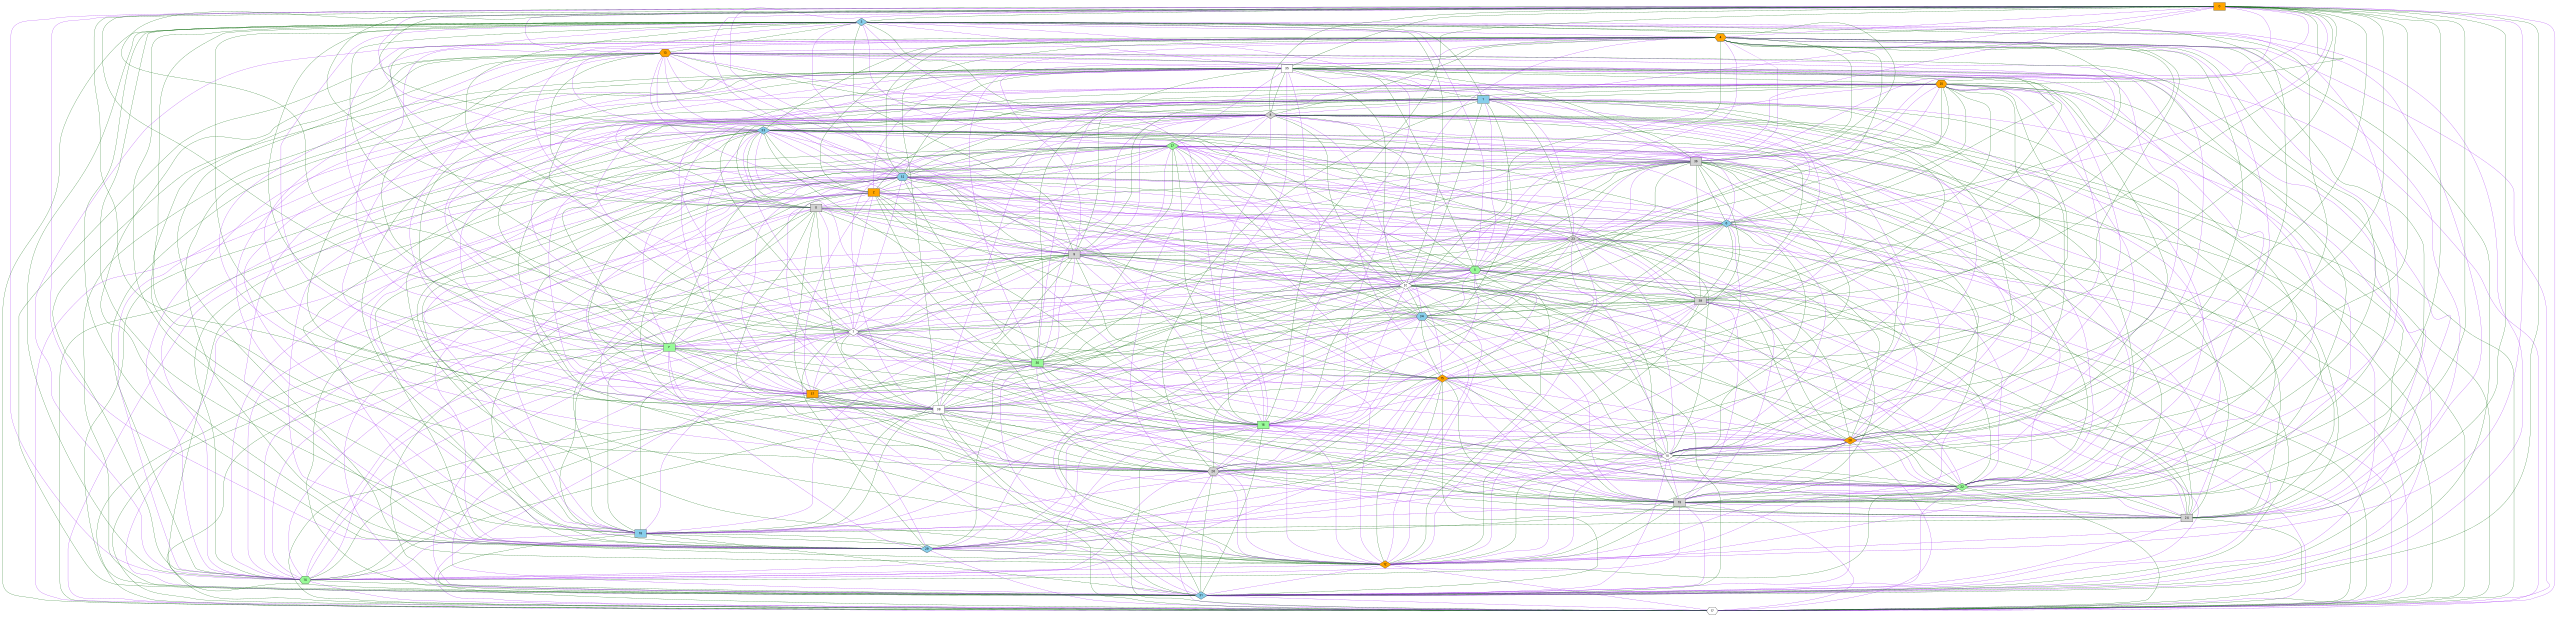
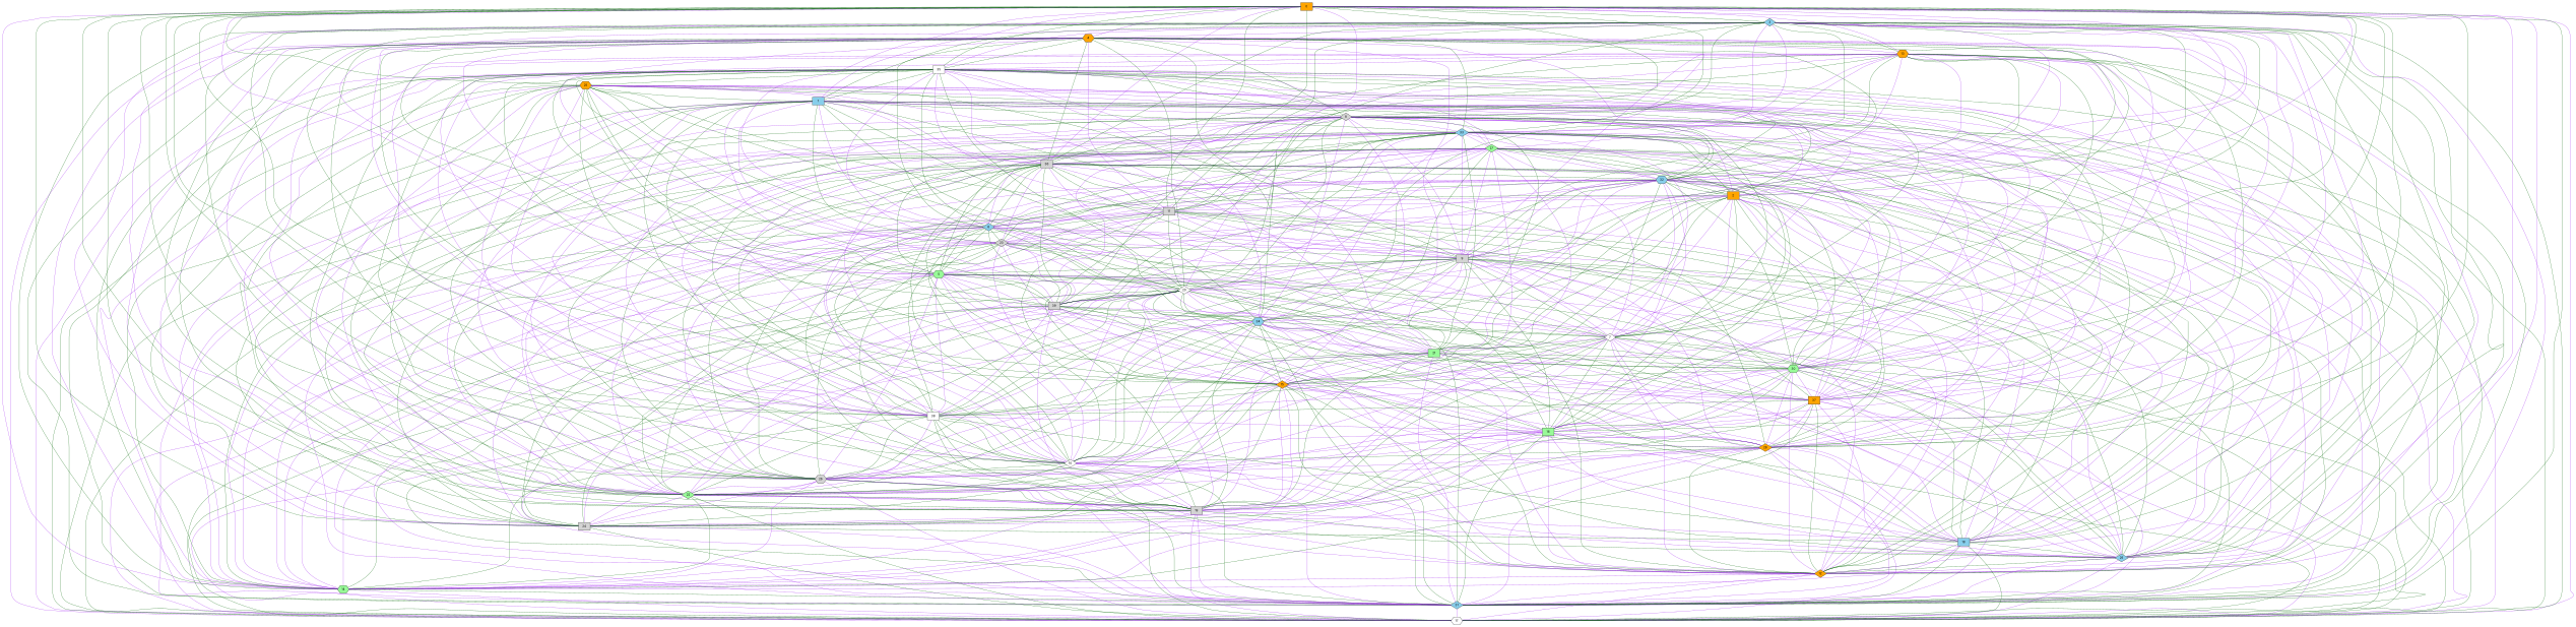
  graph {
    fontname=Inter
    node [fillcolor=orange fontname=Inter shape=box style=filled]
    edge [color=purple fontname=Inter]
    0
    3 [fillcolor=skyblue shape=diamond]
    4 [shape=hexagon]
    7 [fillcolor=white shape=diamond]
    9 [fillcolor=lightgrey]
    12 [shape=diamond]
    13 [shape=hexagon]
    14 [fillcolor=palegreen shape=hexagon]
    17 [fillcolor=white shape=hexagon]
    19 [fillcolor=lightgrey]
    24 [fillcolor=lightgrey]
    26 [fillcolor=lightgrey shape=hexagon]
    28 [shape=diamond]
    31 [fillcolor=skyblue shape=diamond]
    18 [fillcolor=skyblue]
    29 [fillcolor=skyblue shape=diamond]
    38 [fillcolor=white]
    16 [fillcolor=palegreen]
    20 [fillcolor=white shape=diamond]
    15 [shape=diamond]
    22 [fillcolor=palegreen shape=diamond]
-   30 [fillcolor=palegreen]
+   30 [fillcolor=palegreen shape=hexagon]
    10 [fillcolor=white shape=diamond]
    37
    39 [fillcolor=lightgrey]
    21 [fillcolor=palegreen]
    5 [fillcolor=palegreen shape=hexagon]
    23 [fillcolor=lightgrey shape=diamond]
    34 [fillcolor=skyblue shape=hexagon]
    32 [fillcolor=skyblue shape=hexagon]
    2
    11 [fillcolor=lightgrey]
    27 [fillcolor=palegreen shape=diamond]
    35 [fillcolor=white]
    33 [fillcolor=skyblue shape=diamond]
    1 [fillcolor=skyblue]
    6 [fillcolor=skyblue shape=diamond]
    36 [fillcolor=lightgrey]
    8 [fillcolor=lightgrey shape=diamond]
    25 [shape=hexagon]
    0 -- 3 [color=darkgreen]
    0 -- 4
    0 -- 7 [color=darkgreen]
    0 -- 9
    0 -- 12
    0 -- 13
    0 -- 14
    0 -- 17
    0 -- 19 [color=darkgreen]
    0 -- 24 [color=darkgreen]
    0 -- 26 [color=darkgreen]
    0 -- 28 [color=darkgreen]
    0 -- 31 [color=darkgreen]
    3 -- 4
    3 -- 7 [color=darkgreen]
    3 -- 12 [color=darkgreen]
    3 -- 24
    3 -- 31
    3 -- 18 [color=darkgreen]
    3 -- 29 [color=darkgreen]
    3 -- 38 [color=darkgreen]
    3 -- 16
    3 -- 20 [color=darkgreen]
    3 -- 15
    3 -- 22
    3 -- 30
    4 -- 13
    4 -- 19 [color=darkgreen]
    4 -- 24
    4 -- 28 [color=darkgreen]
    4 -- 31 [color=darkgreen]
    4 -- 38 [color=darkgreen]
    4 -- 20 [color=darkgreen]
    4 -- 15 [color=darkgreen]
    4 -- 10
    4 -- 37
    4 -- 39 [color=darkgreen]
    4 -- 21
    4 -- 5
    4 -- 23
    4 -- 34 [color=darkgreen]
    7 -- 4 [color=darkgreen]
    7 -- 17 [color=darkgreen]
    7 -- 28
    7 -- 18
    7 -- 38 [color=darkgreen]
    7 -- 15 [color=darkgreen]
    7 -- 37
    7 -- 21
    7 -- 5
    7 -- 23 [color=darkgreen]
    7 -- 32
    7 -- 2
    7 -- 11
    7 -- 27
    7 -- 35 [color=darkgreen]
    7 -- 33
    9 -- 3 [color=darkgreen]
    9 -- 4
    9 -- 7 [color=darkgreen]
    9 -- 13
    9 -- 17 [color=darkgreen]
    9 -- 29 [color=darkgreen]
    9 -- 16 [color=darkgreen]
    9 -- 20
    9 -- 37
    9 -- 21 [color=darkgreen]
    9 -- 5 [color=darkgreen]
    9 -- 32 [color=darkgreen]
    9 -- 2 [color=darkgreen]
    9 -- 11
    9 -- 1 [color=darkgreen]
    9 -- 6
    9 -- 36
    12 -- 4
    12 -- 7
    12 -- 9
    12 -- 13 [color=darkgreen]
    12 -- 14
    12 -- 17
    12 -- 19 [color=darkgreen]
    12 -- 28 [color=darkgreen]
    12 -- 18 [color=darkgreen]
    12 -- 20
    12 -- 15 [color=darkgreen]
    12 -- 22
    12 -- 30
    12 -- 35
    12 -- 33 [color=darkgreen]
    12 -- 6
    12 -- 8
    13 -- 3 [color=darkgreen]
    13 -- 26
    13 -- 31 [color=darkgreen]
    13 -- 16
    13 -- 10
    13 -- 37
    13 -- 2
    13 -- 11 [color=darkgreen]
    13 -- 35
    14 -- 3 [color=darkgreen]
    14 -- 4
    14 -- 7
    14 -- 17
    14 -- 19
    14 -- 31 [color=darkgreen]
    14 -- 18
    14 -- 38 [color=darkgreen]
    14 -- 16
    14 -- 20
    14 -- 22 [color=darkgreen]
    14 -- 21
    14 -- 32
    14 -- 6
    14 -- 25
    17 -- 3 [color=darkgreen]
    17 -- 4
    17 -- 26
    17 -- 29
    17 -- 38 [color=darkgreen]
    17 -- 16 [color=darkgreen]
    17 -- 39 [color=darkgreen]
    17 -- 34
    17 -- 32
    17 -- 27 [color=darkgreen]
    17 -- 33
    17 -- 6 [color=darkgreen]
    17 -- 36 [color=darkgreen]
    17 -- 8 [color=darkgreen]
    19 -- 7 [color=darkgreen]
    19 -- 9
    19 -- 13 [color=darkgreen]
    19 -- 17
    19 -- 24
    19 -- 28
    19 -- 20
    19 -- 37
    19 -- 27
    19 -- 1 [color=darkgreen]
    19 -- 6 [color=darkgreen]
    19 -- 8
    19 -- 25
    24 -- 9 [color=darkgreen]
    24 -- 17 [color=darkgreen]
    24 -- 26
    24 -- 18 [color=darkgreen]
    24 -- 22
    24 -- 23 [color=darkgreen]
    24 -- 27 [color=darkgreen]
    24 -- 35
    24 -- 25 [color=darkgreen]
    26 -- 3 [color=darkgreen]
    26 -- 4
    26 -- 9 [color=darkgreen]
    26 -- 12
    26 -- 14
    26 -- 19 [color=darkgreen]
    26 -- 31 [color=darkgreen]
    26 -- 29
    26 -- 38 [color=darkgreen]
    26 -- 20
    26 -- 15
    26 -- 22
    26 -- 21
    26 -- 5
    26 -- 23 [color=darkgreen]
    26 -- 34
    26 -- 11 [color=darkgreen]
    26 -- 33 [color=darkgreen]
    26 -- 8
    26 -- 25 [color=darkgreen]
    28 -- 3 [color=darkgreen]
    28 -- 13
    28 -- 17
    28 -- 24
    28 -- 26
    28 -- 18
    28 -- 29
    28 -- 20 [color=darkgreen]
    28 -- 22
    28 -- 10 [color=darkgreen]
    28 -- 5
    28 -- 23 [color=darkgreen]
    28 -- 2 [color=darkgreen]
    28 -- 6
    28 -- 36 [color=darkgreen]
    31 -- 7
    31 -- 9 [color=darkgreen]
    31 -- 12
    31 -- 17
    31 -- 19
    31 -- 24
    31 -- 28
    31 -- 18 [color=darkgreen]
    31 -- 29
    31 -- 16 [color=darkgreen]
    31 -- 20 [color=darkgreen]
    31 -- 15 [color=darkgreen]
    31 -- 22
    31 -- 30
    31 -- 10
    31 -- 37
    31 -- 5
    31 -- 23
    31 -- 34 [color=darkgreen]
    31 -- 32
    31 -- 2 [color=darkgreen]
    31 -- 1
    31 -- 6 [color=darkgreen]
    31 -- 36
    18 -- 9 [color=darkgreen]
    18 -- 13 [color=darkgreen]
    18 -- 17 [color=darkgreen]
    18 -- 19
    18 -- 29 [color=darkgreen]
    18 -- 38 [color=darkgreen]
    18 -- 16
    18 -- 15
    18 -- 34
    18 -- 11 [color=darkgreen]
    18 -- 35
    18 -- 36 [color=darkgreen]
    29 -- 0
    29 -- 7 [color=darkgreen]
    29 -- 12 [color=darkgreen]
    29 -- 13 [color=darkgreen]
    29 -- 16
    29 -- 15 [color=darkgreen]
    29 -- 22 [color=darkgreen]
    29 -- 10
    29 -- 37
    29 -- 39
    29 -- 34
    29 -- 35 [color=darkgreen]
    29 -- 33
    29 -- 8
    38 -- 0 [color=darkgreen]
    38 -- 9 [color=darkgreen]
    38 -- 13
    38 -- 19 [color=darkgreen]
    38 -- 31 [color=darkgreen]
    38 -- 16
    38 -- 15 [color=darkgreen]
    38 -- 30
    38 -- 21 [color=darkgreen]
    38 -- 5
    38 -- 34
    38 -- 32
    38 -- 27 [color=darkgreen]
    38 -- 6 [color=darkgreen]
    38 -- 8
    16 -- 0 [color=darkgreen]
    16 -- 7 [color=darkgreen]
    16 -- 12
    16 -- 19
    16 -- 24
    16 -- 26
    16 -- 28
    16 -- 15
    16 -- 23
    16 -- 32
    16 -- 35
    16 -- 33 [color=darkgreen]
    16 -- 6
    20 -- 0
    20 -- 7
    20 -- 17 [color=darkgreen]
    20 -- 24
    20 -- 38 [color=darkgreen]
    20 -- 16 [color=darkgreen]
    20 -- 15
    20 -- 30 [color=darkgreen]
    20 -- 39 [color=darkgreen]
    20 -- 11 [color=darkgreen]
    20 -- 33
    20 -- 1 [color=darkgreen]
    20 -- 8 [color=darkgreen]
    20 -- 25 [color=darkgreen]
    15 -- 0 [color=darkgreen]
    15 -- 9
    15 -- 14
    15 -- 19
    15 -- 24 [color=darkgreen]
    15 -- 28
    15 -- 22 [color=darkgreen]
    15 -- 37
    15 -- 39
    15 -- 21
    15 -- 5
    15 -- 23
    15 -- 34 [color=darkgreen]
    15 -- 2 [color=darkgreen]
    15 -- 27
    15 -- 1 [color=darkgreen]
    15 -- 8
    22 -- 0 [color=darkgreen]
    22 -- 4 [color=darkgreen]
    22 -- 7
    22 -- 9
    22 -- 17 [color=darkgreen]
    22 -- 19
    22 -- 38
    22 -- 16
    22 -- 20 [color=darkgreen]
    22 -- 30
    22 -- 10 [color=darkgreen]
    22 -- 21 [color=darkgreen]
    22 -- 5 [color=darkgreen]
    22 -- 27
    22 -- 35
    22 -- 1
    22 -- 6
    22 -- 25 [color=darkgreen]
    30 -- 0 [color=darkgreen]
    30 -- 4
    30 -- 9
    30 -- 17 [color=darkgreen]
    30 -- 19 [color=darkgreen]
    30 -- 26
    30 -- 28
    30 -- 29 [color=darkgreen]
    30 -- 16 [color=darkgreen]
    30 -- 15 [color=darkgreen]
    30 -- 34 [color=darkgreen]
    30 -- 32 [color=darkgreen]
    30 -- 2 [color=darkgreen]
    30 -- 36 [color=darkgreen]
    30 -- 8
    10 -- 0 [color=darkgreen]
    10 -- 3 [color=darkgreen]
    10 -- 7
    10 -- 12
    10 -- 19
    10 -- 26 [color=darkgreen]
    10 -- 38 [color=darkgreen]
    10 -- 16
    10 -- 20 [color=darkgreen]
    10 -- 15
    10 -- 5
    10 -- 23
    10 -- 32 [color=darkgreen]
    10 -- 2 [color=darkgreen]
    10 -- 11 [color=darkgreen]
    10 -- 33
    10 -- 6 [color=darkgreen]
    10 -- 25
    37 -- 3
    37 -- 12 [color=darkgreen]
    37 -- 14 [color=darkgreen]
    37 -- 17
    37 -- 24 [color=darkgreen]
    37 -- 28
    37 -- 38 [color=darkgreen]
    37 -- 20 [color=darkgreen]
-   37 -- 30 [color=darkgreen]
+   37 -- 30
    37 -- 21
    37 -- 5 [color=darkgreen]
    37 -- 32
    37 -- 11 [color=darkgreen]
    37 -- 35 [color=darkgreen]
    37 -- 33
    37 -- 8
    37 -- 25
    39 -- 0 [color=darkgreen]
    39 -- 7 [color=darkgreen]
    39 -- 9 [color=darkgreen]
    39 -- 12 [color=darkgreen]
    39 -- 13
    39 -- 14 [color=darkgreen]
    39 -- 19
    39 -- 24
    39 -- 28 [color=darkgreen]
    39 -- 31
    39 -- 38
    39 -- 16
    39 -- 22
    39 -- 30 [color=darkgreen]
    39 -- 5 [color=darkgreen]
    39 -- 34 [color=darkgreen]
    39 -- 32
    39 -- 33 [color=darkgreen]
    39 -- 36 [color=darkgreen]
    39 -- 25 [color=darkgreen]
    21 -- 3 [color=darkgreen]
    21 -- 13 [color=darkgreen]
    21 -- 17 [color=darkgreen]
    21 -- 19 [color=darkgreen]
    21 -- 24 [color=darkgreen]
    21 -- 31
    21 -- 18 [color=darkgreen]
    21 -- 29
    21 -- 20
    21 -- 30 [color=darkgreen]
    21 -- 5
    21 -- 6
    21 -- 36
    21 -- 8 [color=darkgreen]
    21 -- 25
    5 -- 0
    5 -- 3
    5 -- 12 [color=darkgreen]
    5 -- 14
    5 -- 17
    5 -- 24 [color=darkgreen]
    5 -- 18 [color=darkgreen]
    5 -- 29
    5 -- 20
    5 -- 11
    5 -- 33 [color=darkgreen]
    5 -- 1
    5 -- 6 [color=darkgreen]
    5 -- 36 [color=darkgreen]
    5 -- 8 [color=darkgreen]
    5 -- 25 [color=darkgreen]
    23 -- 9 [color=darkgreen]
    23 -- 12
    23 -- 14
    23 -- 17
    23 -- 19 [color=darkgreen]
    23 -- 18
    23 -- 20 [color=darkgreen]
    23 -- 22 [color=darkgreen]
    23 -- 39
    23 -- 2
    23 -- 27
    23 -- 1 [color=darkgreen]
    34 -- 7 [color=darkgreen]
    34 -- 9 [color=darkgreen]
    34 -- 12
    34 -- 13 [color=darkgreen]
    34 -- 19 [color=darkgreen]
    34 -- 24 [color=darkgreen]
    34 -- 20 [color=darkgreen]
    34 -- 22 [color=darkgreen]
    34 -- 10
    34 -- 37
    34 -- 5
    34 -- 32
    34 -- 1 [color=darkgreen]
    34 -- 6 [color=darkgreen]
    32 -- 0
    32 -- 3
    32 -- 4 [color=darkgreen]
    32 -- 12 [color=darkgreen]
    32 -- 13
    32 -- 26
    32 -- 28
    32 -- 18
    32 -- 29 [color=darkgreen]
    32 -- 15 [color=darkgreen]
    32 -- 22
-   32 -- 21 [color=darkgreen]
+   32 -- 21
    32 -- 5
    32 -- 23
    32 -- 2 [color=darkgreen]
    32 -- 27
    32 -- 35 [color=darkgreen]
    32 -- 33
    32 -- 8 [color=darkgreen]
    2 -- 0
    2 -- 4 [color=darkgreen]
    2 -- 12
    2 -- 19
    2 -- 26 [color=darkgreen]
    2 -- 18
    2 -- 29
    2 -- 16 [color=darkgreen]
    2 -- 20
    2 -- 37
    2 -- 21 [color=darkgreen]
    2 -- 11
    2 -- 27 [color=darkgreen]
    2 -- 35
    2 -- 8
    2 -- 25 [color=darkgreen]
    11 -- 0 [color=darkgreen]
    11 -- 3 [color=darkgreen]
    11 -- 4
    11 -- 14
    11 -- 19 [color=darkgreen]
    11 -- 28 [color=darkgreen]
    11 -- 31
    11 -- 29 [color=darkgreen]
    11 -- 38 [color=darkgreen]
    11 -- 23
    11 -- 27
    11 -- 6
    11 -- 36 [color=darkgreen]
    11 -- 25 [color=darkgreen]
    27 -- 3
    27 -- 9
    27 -- 12 [color=darkgreen]
    27 -- 14 [color=darkgreen]
    27 -- 28
    27 -- 31 [color=darkgreen]
    27 -- 18
    27 -- 29
    27 -- 16 [color=darkgreen]
    27 -- 20
    27 -- 30 [color=darkgreen]
    27 -- 10
    27 -- 39
    27 -- 5
    27 -- 34 [color=darkgreen]
    27 -- 36
    27 -- 8
    35 -- 0 [color=darkgreen]
    35 -- 3
    35 -- 4 [color=darkgreen]
    35 -- 14 [color=darkgreen]
    35 -- 17
    35 -- 19 [color=darkgreen]
    35 -- 26 [color=darkgreen]
    35 -- 31 [color=darkgreen]
    35 -- 38
    35 -- 20 [color=darkgreen]
    35 -- 30 [color=darkgreen]
    35 -- 10 [color=darkgreen]
    35 -- 39 [color=darkgreen]
    35 -- 21
    35 -- 5 [color=darkgreen]
    35 -- 23
    35 -- 34
    35 -- 11
    35 -- 27
    35 -- 1 [color=darkgreen]
    35 -- 6 [color=darkgreen]
    35 -- 36
    35 -- 8 [color=darkgreen]
    35 -- 25 [color=darkgreen]
    33 -- 0 [color=darkgreen]
    33 -- 3
    33 -- 4 [color=darkgreen]
    33 -- 9
    33 -- 13
    33 -- 14
    33 -- 24 [color=darkgreen]
    33 -- 31 [color=darkgreen]
    33 -- 18 [color=darkgreen]
    33 -- 38
    33 -- 22
    33 -- 30
    33 -- 21 [color=darkgreen]
    33 -- 23 [color=darkgreen]
    33 -- 34
    33 -- 2 [color=darkgreen]
    33 -- 11 [color=darkgreen]
    33 -- 27
    33 -- 1 [color=darkgreen]
    1 -- 0
    1 -- 3 [color=darkgreen]
    1 -- 7
    1 -- 14 [color=darkgreen]
    1 -- 26 [color=darkgreen]
    1 -- 28 [color=darkgreen]
    1 -- 18
    1 -- 29 [color=darkgreen]
    1 -- 38
    1 -- 10 [color=darkgreen]
    1 -- 37
    1 -- 39
    1 -- 32 [color=darkgreen]
    1 -- 8
    6 -- 0
    6 -- 4 [color=darkgreen]
    6 -- 24
-   6 -- 26 [color=darkgreen]
+   36 -- 26 [color=darkgreen]
    6 -- 39 [color=darkgreen]
    6 -- 23 [color=darkgreen]
    6 -- 32 [color=darkgreen]
    6 -- 2
    6 -- 27
    6 -- 33 [color=darkgreen]
    6 -- 1
    6 -- 36 [color=darkgreen]
    6 -- 8
    6 -- 25 [color=darkgreen]
    36 -- 0
    36 -- 3 [color=darkgreen]
    36 -- 4 [color=darkgreen]
    36 -- 7
    36 -- 12 [color=darkgreen]
    36 -- 13 [color=darkgreen]
    36 -- 19 [color=darkgreen]
    36 -- 24 [color=darkgreen]
    36 -- 38 [color=darkgreen]
    36 -- 16 [color=darkgreen]
    36 -- 15 [color=darkgreen]
    36 -- 22 [color=darkgreen]
    36 -- 10 [color=darkgreen]
    36 -- 37
    36 -- 23
    36 -- 32 [color=darkgreen]
    36 -- 33 [color=darkgreen]
    36 -- 1
    36 -- 8
    36 -- 25
    8 -- 0 [color=darkgreen]
    8 -- 3 [color=darkgreen]
    8 -- 4 [color=darkgreen]
    8 -- 7 [color=darkgreen]
    8 -- 9
    8 -- 13
    8 -- 14
    8 -- 24 [color=darkgreen]
    8 -- 31 [color=darkgreen]
    8 -- 16
    8 -- 22 [color=darkgreen]
    8 -- 10
    8 -- 39 [color=darkgreen]
    8 -- 34
    8 -- 11 [color=darkgreen]
    8 -- 33
    25 -- 0 [color=darkgreen]
    25 -- 9 [color=darkgreen]
    25 -- 12
    25 -- 17 [color=darkgreen]
    25 -- 28
    25 -- 38
    25 -- 16
    25 -- 15 [color=darkgreen]
    25 -- 30
    25 -- 23
    25 -- 1 [color=darkgreen]
  }
